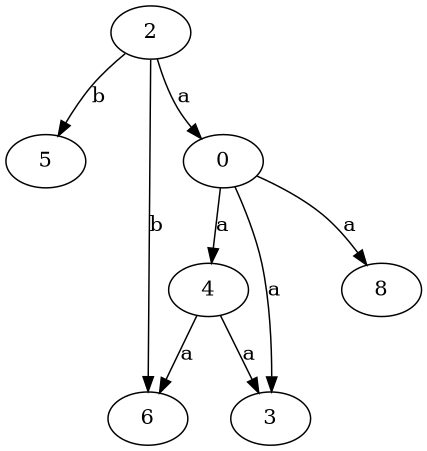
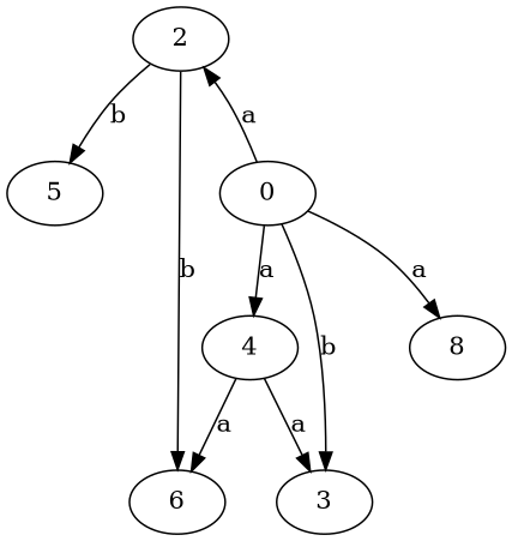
  strict digraph {
    2
    5
    6
    4
    3
    0
    8
    2 -> 5 [label=b]
    2 -> 6 [label=b]
    4 -> 6 [label=a]
    4 -> 3 [label=a]
-   2 -> 0 [label=a]
+   0 -> 2 [label=a]
    0 -> 4 [label=a]
-   0 -> 3 [label=a]
+   0 -> 3 [label=b]
    0 -> 8 [label=a]
  }
